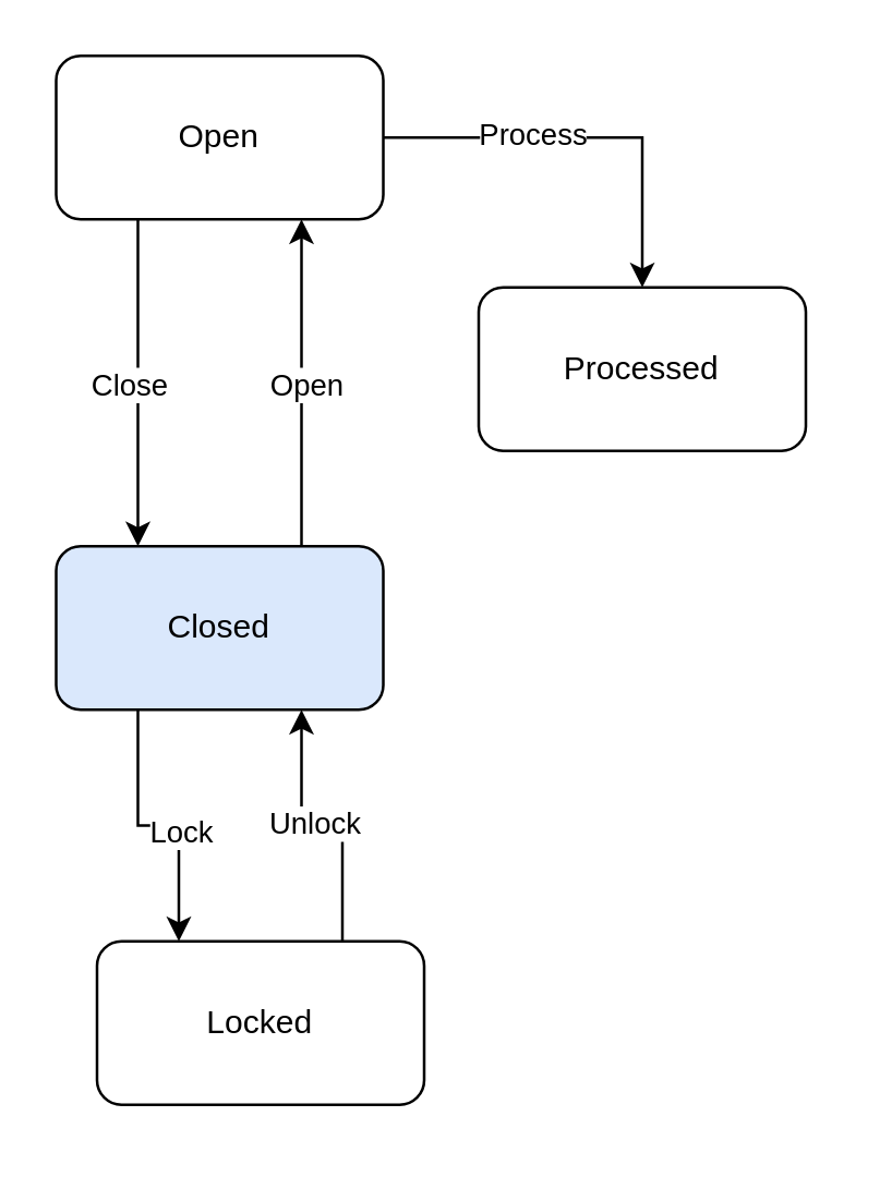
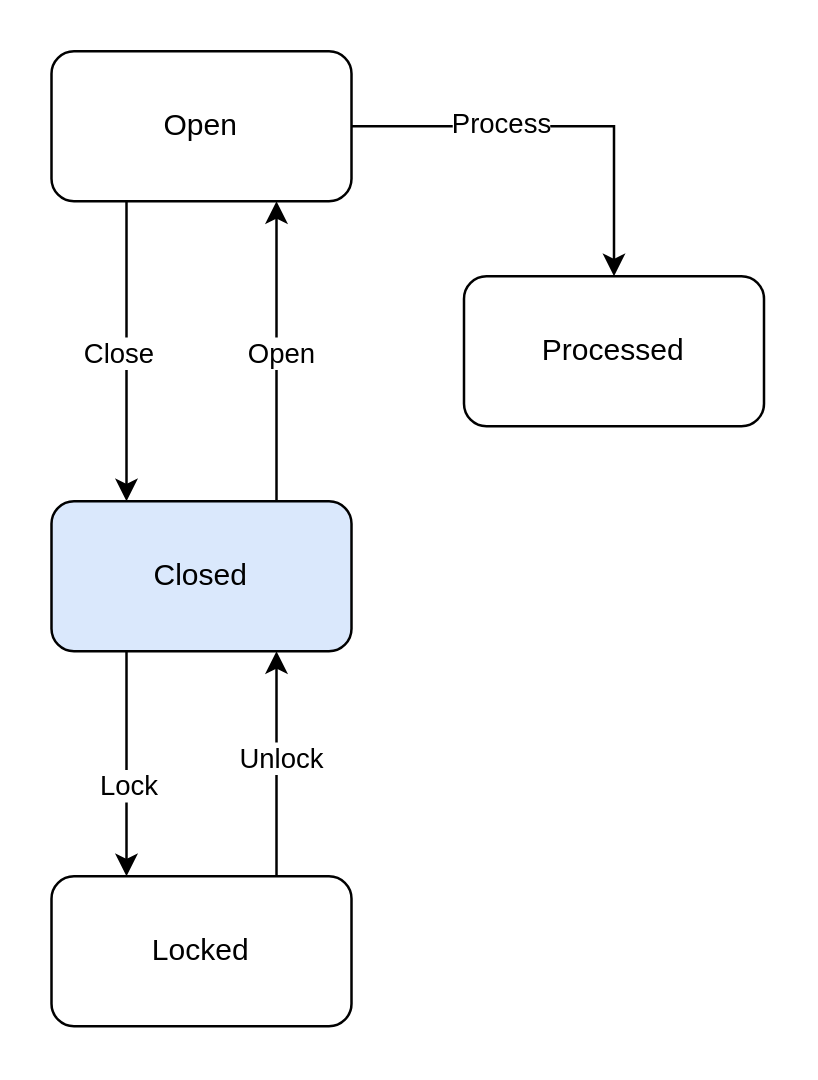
  <mxCell id="0" />
  <mxCell id="1" parent="0" />
  <mxCell id="2" style="edgeStyle=orthogonalEdgeStyle;rounded=0;orthogonalLoop=1;jettySize=auto;html=1;exitX=0.75;exitY=0;exitDx=0;exitDy=0;entryX=0.75;entryY=1;entryDx=0;entryDy=0;curved=1;" edge="1" parent="1" source="11" target="8"><mxGeometry relative="1" as="geometry" /></mxCell>
  <mxCell id="3" value="Open" style="edgeLabel;html=1;align=center;verticalAlign=middle;resizable=0;points=[];" vertex="1" connectable="0" parent="2"><mxGeometry x="-0.283" y="-1" relative="1" as="geometry"><mxPoint y="-17" as="offset" /></mxGeometry></mxCell>
  <mxCell id="4" style="edgeStyle=orthogonalEdgeStyle;rounded=0;orthogonalLoop=1;jettySize=auto;html=1;exitX=0.25;exitY=1;exitDx=0;exitDy=0;entryX=0.25;entryY=0;entryDx=0;entryDy=0;curved=1;" edge="1" parent="1" source="8" target="11"><mxGeometry relative="1" as="geometry" /></mxCell>
  <mxCell id="5" value="Close" style="edgeLabel;html=1;align=center;verticalAlign=middle;resizable=0;points=[];" vertex="1" connectable="0" parent="4"><mxGeometry y="-4" relative="1" as="geometry"><mxPoint as="offset" /></mxGeometry></mxCell>
  <mxCell id="6" style="edgeStyle=orthogonalEdgeStyle;rounded=0;orthogonalLoop=1;jettySize=auto;html=1;exitX=1;exitY=0.5;exitDx=0;exitDy=0;entryX=0.5;entryY=0;entryDx=0;entryDy=0;" edge="1" parent="1" source="8" target="15"><mxGeometry relative="1" as="geometry" /></mxCell>
  <mxCell id="7" value="Process" style="edgeLabel;html=1;align=center;verticalAlign=middle;resizable=0;points=[];" vertex="1" connectable="0" parent="6"><mxGeometry x="-0.285" y="2" relative="1" as="geometry"><mxPoint as="offset" /></mxGeometry></mxCell>
  <mxCell id="8" value="Open" style="rounded=1;whiteSpace=wrap;html=1;" vertex="1" parent="1"><mxGeometry x="20" y="20" width="120" height="60" as="geometry" /></mxCell>
  <mxCell id="9" style="edgeStyle=orthogonalEdgeStyle;rounded=0;orthogonalLoop=1;jettySize=auto;html=1;exitX=0.75;exitY=0;exitDx=0;exitDy=0;entryX=0.75;entryY=1;entryDx=0;entryDy=0;" edge="1" parent="1" source="14" target="11"><mxGeometry relative="1" as="geometry" /></mxCell>
  <mxCell id="10" value="Unlock" style="edgeLabel;html=1;align=center;verticalAlign=middle;resizable=0;points=[];" vertex="1" connectable="0" parent="9"><mxGeometry x="0.057" y="-1" relative="1" as="geometry"><mxPoint as="offset" /></mxGeometry></mxCell>
  <mxCell id="11" value="Closed" style="rounded=1;whiteSpace=wrap;html=1;fillColor=#dae8fc;" vertex="1" parent="1"><mxGeometry x="20" y="200" width="120" height="60" as="geometry" /></mxCell>
  <mxCell id="12" style="edgeStyle=orthogonalEdgeStyle;rounded=0;orthogonalLoop=1;jettySize=auto;html=1;exitX=0.25;exitY=1;exitDx=0;exitDy=0;entryX=0.25;entryY=0;entryDx=0;entryDy=0;" edge="1" parent="1" source="11" target="14"><mxGeometry relative="1" as="geometry" /></mxCell>
  <mxCell id="13" value="Lock" style="edgeLabel;html=1;align=center;verticalAlign=middle;resizable=0;points=[];" vertex="1" connectable="0" parent="12"><mxGeometry x="0.171" relative="1" as="geometry"><mxPoint as="offset" /></mxGeometry></mxCell>
- <mxCell id="14" value="Locked" style="rounded=1;whiteSpace=wrap;html=1;" vertex="1" parent="1"><mxGeometry x="35" y="345" width="120" height="60" as="geometry" /></mxCell>
- <mxCell id="15" value="Processed" style="rounded=1;whiteSpace=wrap;html=1;" vertex="1" parent="1"><mxGeometry x="175" y="105" width="120" height="60" as="geometry" /></mxCell>
+ <mxCell id="14" value="Locked" style="rounded=1;whiteSpace=wrap;html=1;" vertex="1" parent="1"><mxGeometry x="20" y="350" width="120" height="60" as="geometry" /></mxCell>
+ <mxCell id="15" value="Processed" style="rounded=1;whiteSpace=wrap;html=1;" vertex="1" parent="1"><mxGeometry x="185" y="110" width="120" height="60" as="geometry" /></mxCell>
